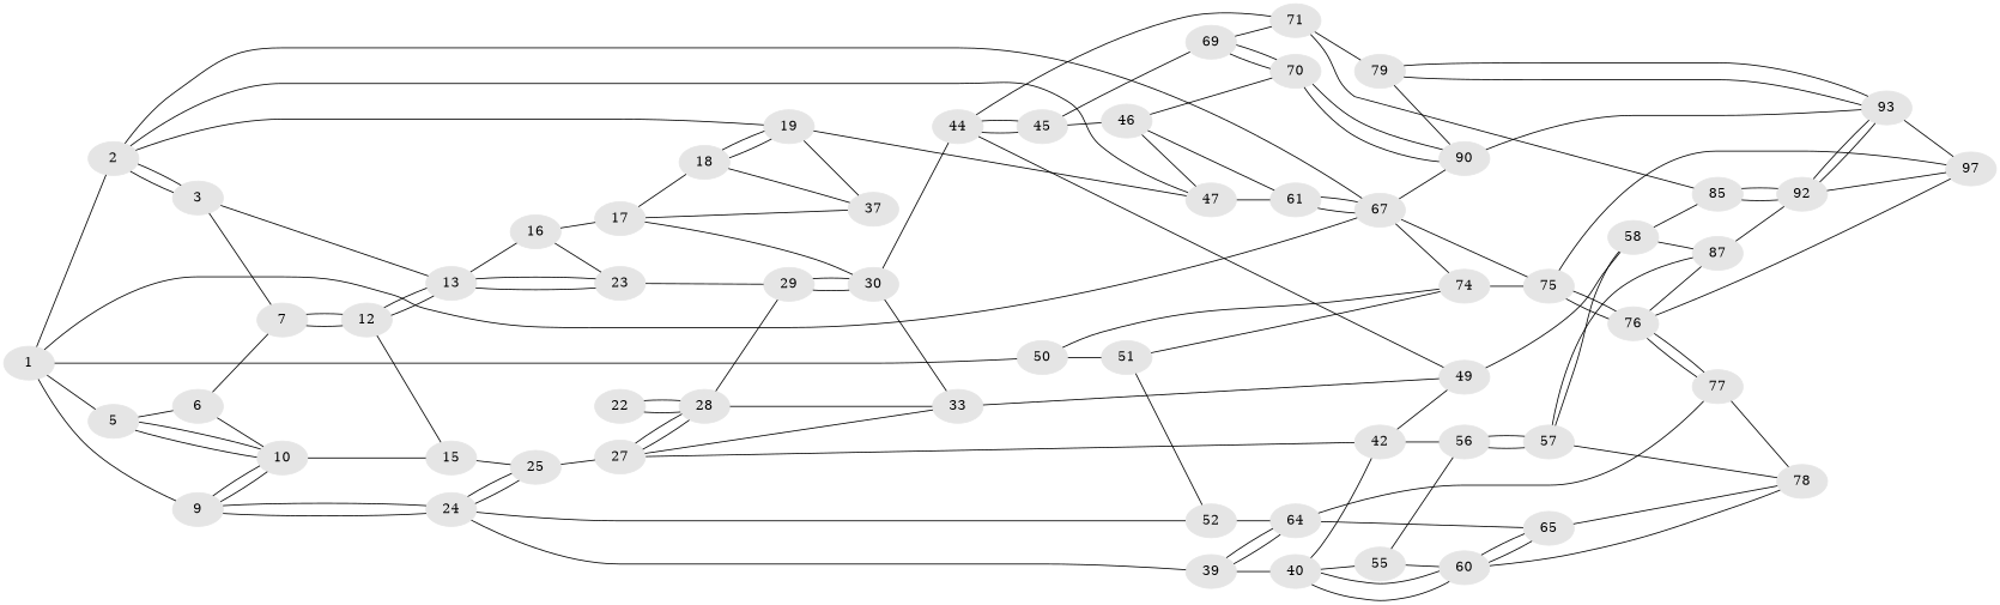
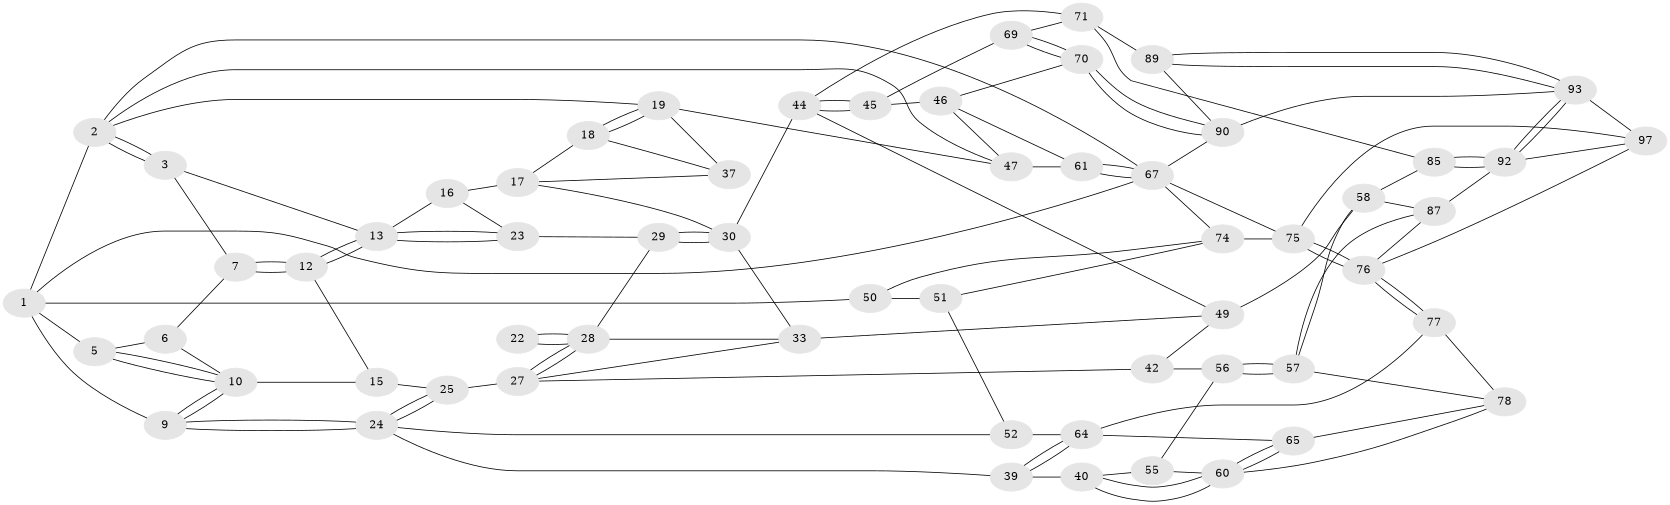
  graph {
    rankdir=LR
    node [color=gray90 style=filled]
    1 [super="+8"]
    2 [super="+20"]
    5
    9
    50 [super="+80"]
    67 [super="+81"]
    3 [super="+4"]
    19 [super="+43"]
    47 [super="+59"]
    6
    10 [super="+11"]
    24 [super="+38"]
    51 [super="+73"]
    74 [super="+82"]
    75 [super="+99"]
    90 [super="+95"]
    7
    13 [super="+14"]
    37
    61
    12
    16
    23 [super="+26"]
    15 [super="+21"]
    25
    39
    52
    17 [super="+31"]
    29
    28 [super="+32"]
    22
    27 [super="+36"]
    18
    30 [super="+35"]
    33 [super="+34"]
    44 [super="+54"]
    40 [super="+41"]
    64 [super="+66"]
    42 [super="+48"]
    49 [super="+53"]
    56
    45 [super="+68"]
    71 [super="+86"]
    58 [super="+84"]
    55
    n46 [label=60 super="+63"]
    65
    77
    78 [super="+83"]
    57 [super="+79"]
    46 [super="+60"]
    69 [super="+72"]
    85
-   89 [label=79]
+   89
    70
    87 [super="+88"]
    92 [super="+94"]
    76 [super="+91"]
    97 [super="+98"]
    93 [super="+96"]
    1 -- 2
    1 -- 5
    1 -- 9
    1 -- 50
    1 -- 67
    2 -- 67
    2 -- 3
    2 -- 3
    2 -- 19
    2 -- 47
    5 -- 6
    5 -- 10
    5 -- 10
    9 -- 10
    9 -- 10
    9 -- 24
    9 -- 24
    50 -- 51 [weight=2]
    50 -- 74
    67 -- 74
    67 -- 75
    67 -- 90
    3 -- 7
    3 -- 13
    19 -- 47
    19 -- 37
    47 -- 61
    6 -- 10
    6 -- 7
    10 -- 15
    24 -- 25
    24 -- 25
    24 -- 39
    24 -- 52
    51 -- 74
    51 -- 52
    74 -- 75
    75 -- 76
    75 -- 76
    75 -- 97
    90 -- 93
    7 -- 12
    7 -- 12
    13 -- 16
    13 -- 23
    13 -- 23
    61 -- 67
    61 -- 67
    12 -- 13
    12 -- 13
    12 -- 15
    16 -- 23
    16 -- 17
    23 -- 29
    15 -- 25
    25 -- 27
    39 -- 40
    39 -- 64
    39 -- 64
    52 -- 64
    17 -- 37
    17 -- 18
    17 -- 30
    29 -- 30
    29 -- 30
    28 -- 29
    28 -- 33
    22 -- 28
    22 -- 28
    27 -- 28
    27 -- 28
    27 -- 33
    27 -- 42
    18 -- 19
    18 -- 19
    18 -- 37
    30 -- 33
    30 -- 44
    33 -- 49
    44 -- 49
    44 -- 45
    44 -- 45
    44 -- 71
-   40 -- 42
    40 -- 55
    40 -- n46
    40 -- n46
    64 -- 65
    64 -- 77
    42 -- 49
    42 -- 56
    49 -- 58
    56 -- 57
    56 -- 57
    45 -- 46
    45 -- 69 [weight=2]
    71 -- 85
    71 -- 89
    58 -- 85
    58 -- 87
    55 -- 56
    55 -- n46
    n46 -- 65
    n46 -- 65
    n46 -- 78
    65 -- 78
    77 -- 78
    57 -- 58
    57 -- 78
    57 -- 87
    46 -- 47
    46 -- 61
    46 -- 70
    69 -- 71
    69 -- 70
    69 -- 70
    85 -- 92
    85 -- 92
    89 -- 90
    89 -- 93
    89 -- 93
    70 -- 90
    70 -- 90
    87 -- 92
    92 -- 97
    92 -- 93
    92 -- 93
    76 -- 77
    76 -- 77
    76 -- 87
    76 -- 97
    93 -- 97
  }
